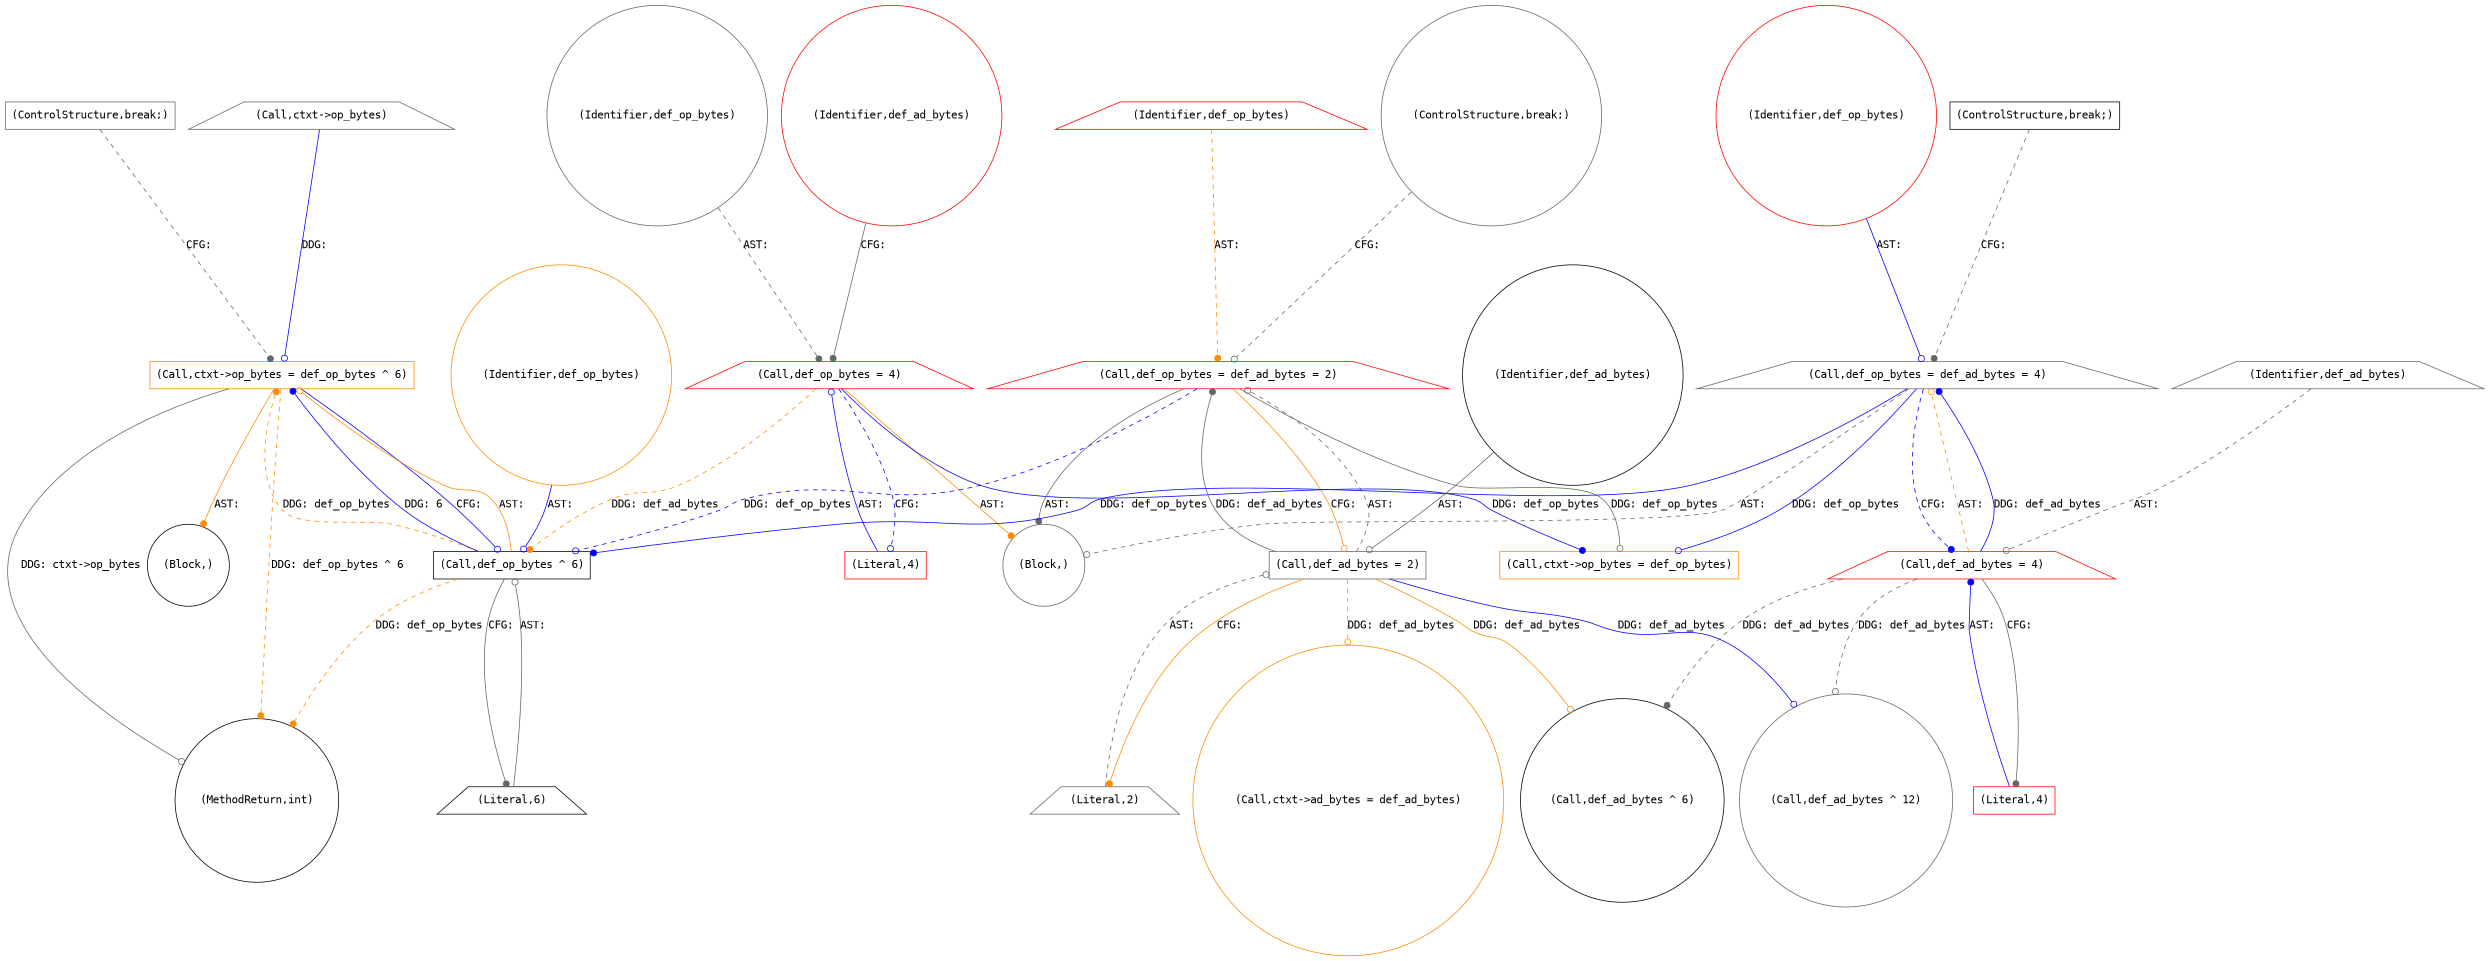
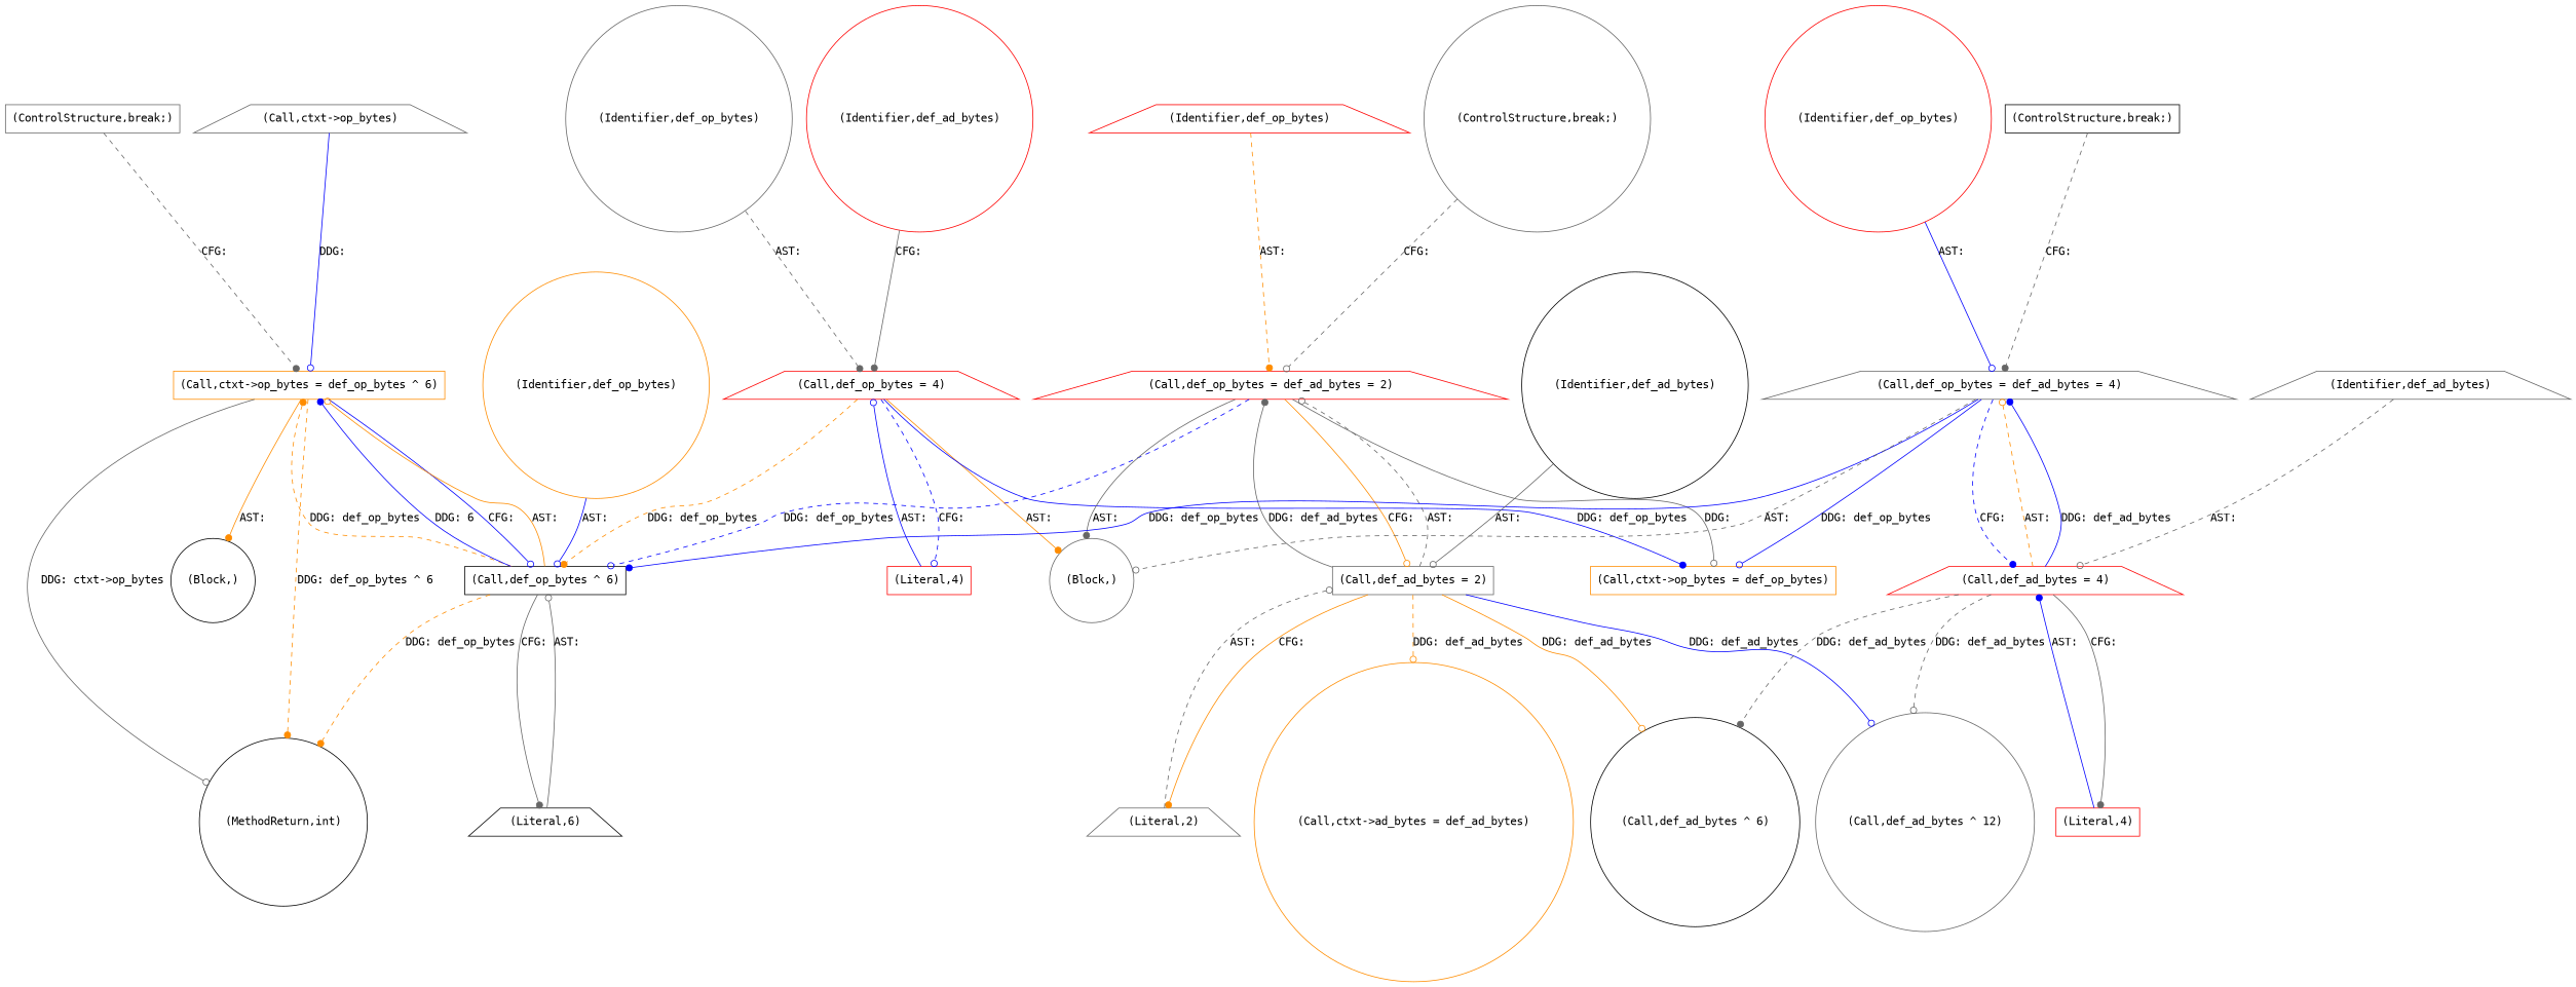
  digraph {
    fontname="DejaVu Sans Mono"
    node [color=gray40 fontname="DejaVu Sans Mono" shape=circle]
    edge [arrowhead=odot color=gray40 fontname="DejaVu Sans Mono" style=solid]
    n1 [color=darkorange label="(Call,ctxt->op_bytes = def_op_bytes ^ 6)" shape=box]
    n2 [color=black label="(Call,def_op_bytes ^ 6)" shape=box]
    n3 [color=black label="(Block,)"]
    n4 [color=black label="(MethodReturn,int)"]
    n5 [color=black label="(Literal,6)" shape=trapezium]
    n6 [color=red label="(Call,def_op_bytes = 4)" shape=trapezium]
    n7 [label="(Block,)"]
    n8 [color=darkorange label="(Call,ctxt->op_bytes = def_op_bytes)" shape=box]
    n9 [color=red label="(Literal,4)" shape=box]
    n10 [color=red label="(Call,def_op_bytes = def_ad_bytes = 2)" shape=trapezium]
    n11 [label="(Call,def_ad_bytes = 2)" shape=box]
    n12 [color=darkorange label="(Call,ctxt->ad_bytes = def_ad_bytes)"]
    n13 [label="(Literal,2)" shape=trapezium]
    n14 [color=black label="(Call,def_ad_bytes ^ 6)"]
    n15 [label="(Call,def_ad_bytes ^ 12)"]
    n16 [label="(Call,def_op_bytes = def_ad_bytes = 4)" shape=trapezium]
    n17 [color=red label="(Call,def_ad_bytes = 4)" shape=trapezium]
    n18 [color=red label="(Literal,4)" shape=box]
    n19 [label="(Identifier,def_ad_bytes)" shape=trapezium]
    n20 [color=red label="(Identifier,def_op_bytes)"]
    n21 [color=red label="(Identifier,def_op_bytes)" shape=trapezium]
    n22 [label="(Identifier,def_op_bytes)"]
    n23 [color=red label="(Identifier,def_ad_bytes)"]
    n24 [color=black label="(Identifier,def_ad_bytes)"]
    n25 [color=darkorange label="(Identifier,def_op_bytes)"]
    n26 [label="(ControlStructure,break;)" shape=box]
    n27 [label="(ControlStructure,break;)"]
    n28 [color=black label="(ControlStructure,break;)" shape=box]
    n29 [label="(Call,ctxt->op_bytes)" shape=trapezium]
    n1 -> n2 [color=blue label="CFG: "]
    n1 -> n3 [arrowhead=dot color=darkorange label="AST: "]
    n1 -> n4 [label="DDG: ctxt->op_bytes"]
    n1 -> n4 [arrowhead=dot color=darkorange label="DDG: def_op_bytes ^ 6" style=dashed]
    n2 -> n1 [color=darkorange label="AST: "]
    n2 -> n1 [arrowhead=dot color=darkorange label="DDG: def_op_bytes" style=dashed]
    n2 -> n1 [arrowhead=dot color=blue label="DDG: 6"]
    n2 -> n4 [arrowhead=dot color=darkorange label="DDG: def_op_bytes" style=dashed]
    n2 -> n5 [arrowhead=dot label="CFG: "]
    n5 -> n2 [label="AST: "]
-   n6 -> n2 [arrowhead=dot color=darkorange label="DDG: def_ad_bytes" style=dashed]
+   n6 -> n2 [arrowhead=dot color=darkorange label="DDG: def_op_bytes" style=dashed]
    n6 -> n7 [arrowhead=dot color=darkorange label="AST: "]
    n6 -> n8 [arrowhead=dot color=blue label="DDG: def_op_bytes"]
    n6 -> n9 [color=blue label="CFG: " style=dashed]
    n9 -> n6 [color=blue label="AST: "]
    n10 -> n2 [color=blue label="DDG: def_op_bytes" style=dashed]
    n10 -> n7 [arrowhead=dot label="AST: "]
-   n10 -> n8 [label="DDG: def_op_bytes"]
+   n10 -> n8 [label="DDG: "]
    n10 -> n11 [color=darkorange label="CFG: "]
    n11 -> n10 [label="AST: " style=dashed]
    n11 -> n10 [arrowhead=dot label="DDG: def_ad_bytes"]
    n11 -> n12 [color=darkorange label="DDG: def_ad_bytes" style=dashed]
    n11 -> n13 [arrowhead=dot color=darkorange label="CFG: "]
    n11 -> n14 [color=darkorange label="DDG: def_ad_bytes"]
    n11 -> n15 [color=blue label="DDG: def_ad_bytes"]
    n13 -> n11 [label="AST: " style=dashed]
    n16 -> n2 [arrowhead=dot color=blue label="DDG: def_op_bytes"]
    n16 -> n7 [label="AST: " style=dashed]
    n16 -> n8 [color=blue label="DDG: def_op_bytes"]
    n16 -> n17 [arrowhead=dot color=blue label="CFG: " style=dashed]
    n17 -> n14 [arrowhead=dot label="DDG: def_ad_bytes" style=dashed]
    n17 -> n15 [label="DDG: def_ad_bytes" style=dashed]
    n17 -> n16 [color=darkorange label="AST: " style=dashed]
    n17 -> n16 [arrowhead=dot color=blue label="DDG: def_ad_bytes"]
    n17 -> n18 [arrowhead=dot label="CFG: "]
    n18 -> n17 [arrowhead=dot color=blue label="AST: "]
    n19 -> n17 [label="AST: " style=dashed]
    n20 -> n16 [color=blue label="AST: "]
    n21 -> n10 [arrowhead=dot color=darkorange label="AST: " style=dashed]
    n22 -> n6 [arrowhead=dot label="AST: " style=dashed]
    n23 -> n6 [arrowhead=dot label="CFG: "]
    n24 -> n11 [label="AST: "]
    n25 -> n2 [color=blue label="AST: "]
    n26 -> n1 [arrowhead=dot label="CFG: " style=dashed]
    n27 -> n10 [label="CFG: " style=dashed]
    n28 -> n16 [arrowhead=dot label="CFG: " style=dashed]
    n29 -> n1 [color=blue label="DDG: "]
  }
